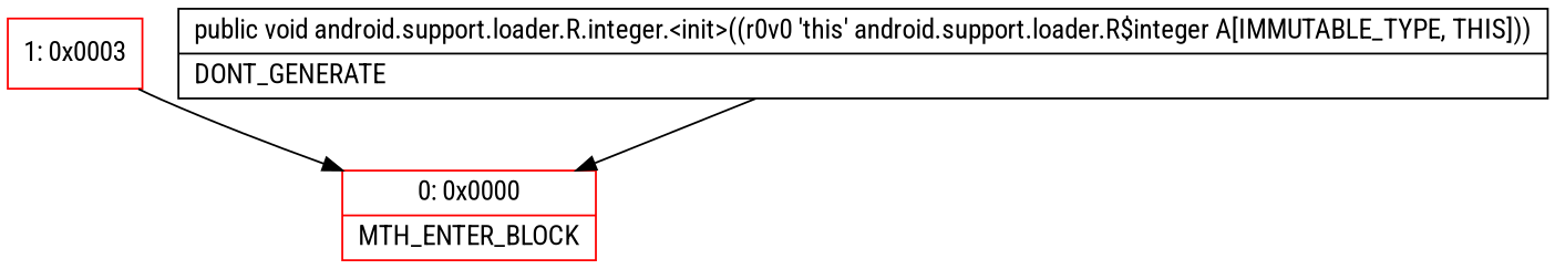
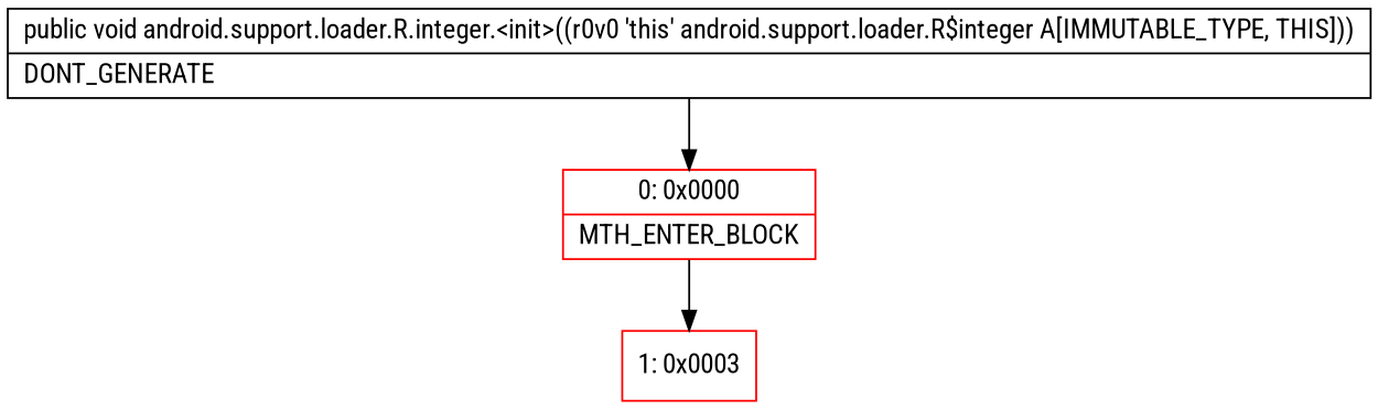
  digraph {
    fontname="Roboto Condensed"
    node [color=red shape=record fontname="Roboto Condensed"]
    edge [fontname="Roboto Condensed"]
    n1 [label="{0\:\ 0x0000|MTH_ENTER_BLOCK\l}"]
    n2 [label="{1\:\ 0x0003}"]
    n3 [label="{public void android.support.loader.R.integer.\<init\>((r0v0 'this' android.support.loader.R$integer A[IMMUTABLE_TYPE, THIS]))  | DONT_GENERATE\l}" color=""]
    subgraph cluster_1 {
      label="R(0)"
    }
-   n2 -> n1
+   n1 -> n2
    n3 -> n1
  }
